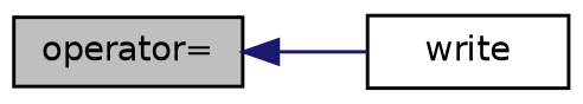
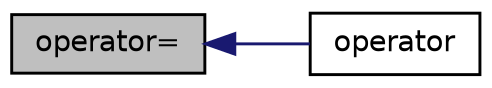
  digraph {
    rankdir=LR
    node [color=black fontname=Helvetica fontsize=10 shape=record]
    n1 [fillcolor=grey75 fontcolor=black height=0.2 label="operator=" style=filled width=0.4]
-   n2 [height=0.2 label=write width=0.4]
+   n2 [height=0.2 label=operator width=0.4]
    n1 -> n2 [color=midnightblue dir=back fontname=Helvetica fontsize=10 labelfontname=Helvetica labelfontsize=10 style=solid]
  }
